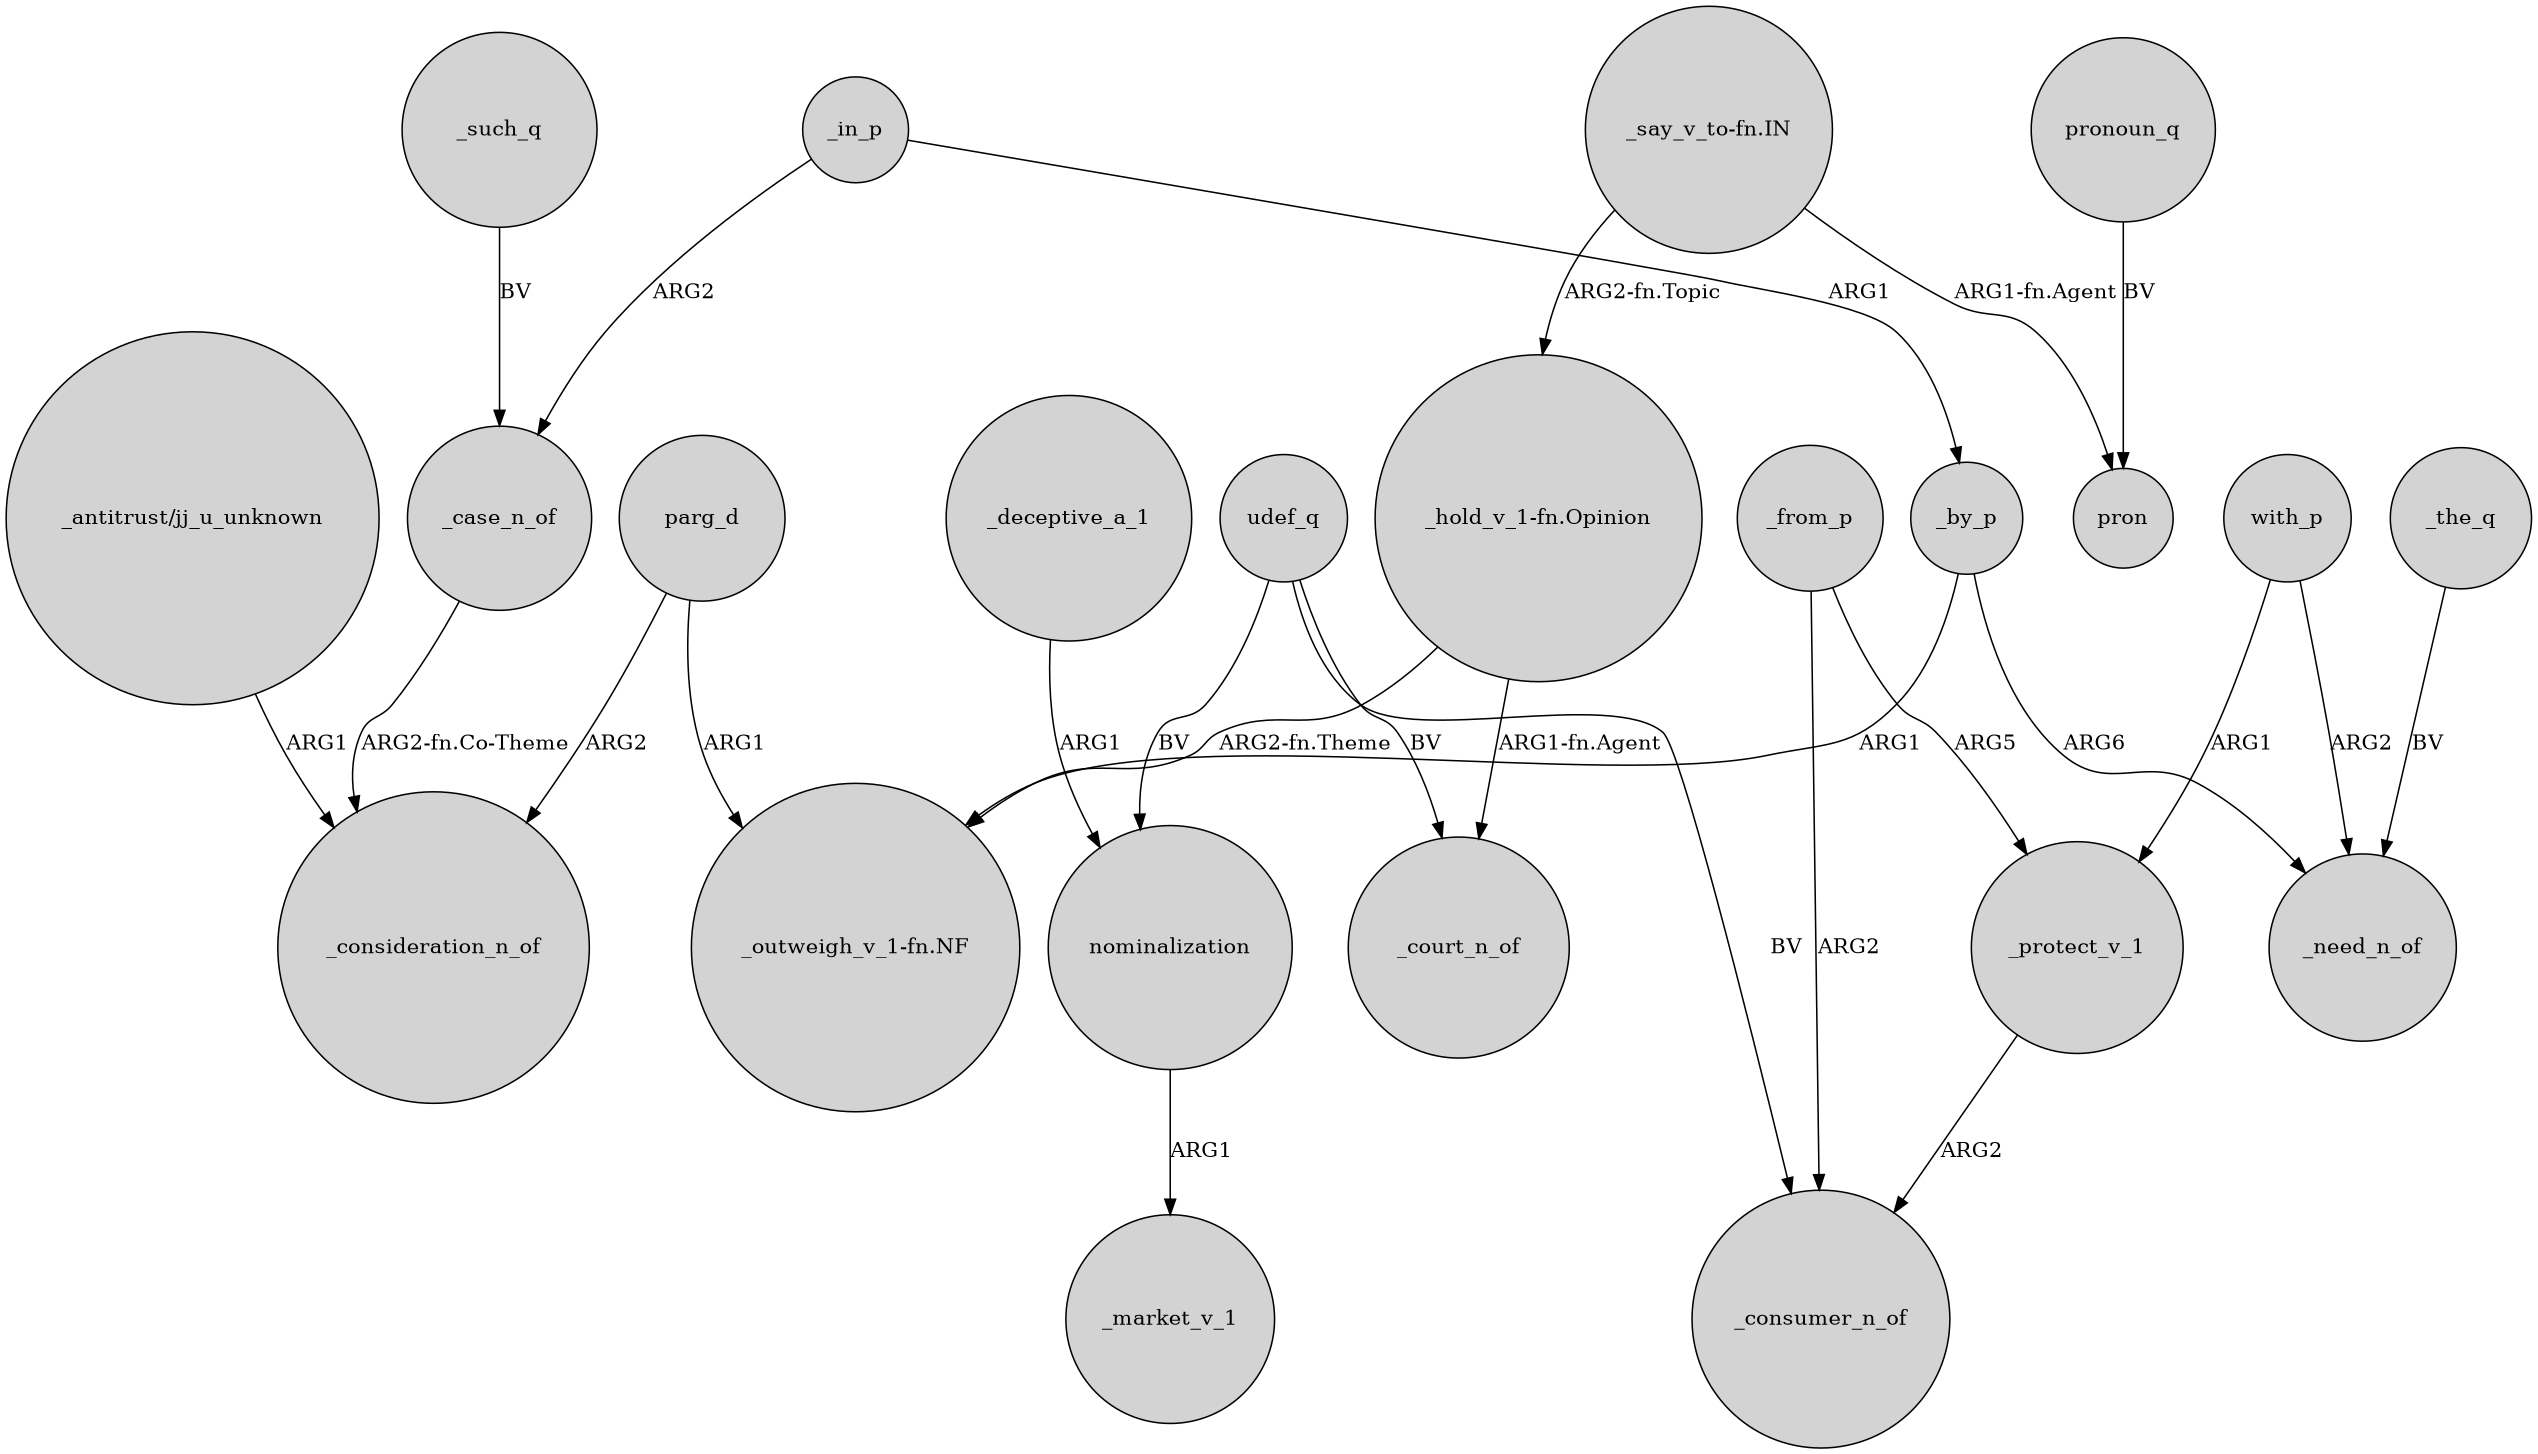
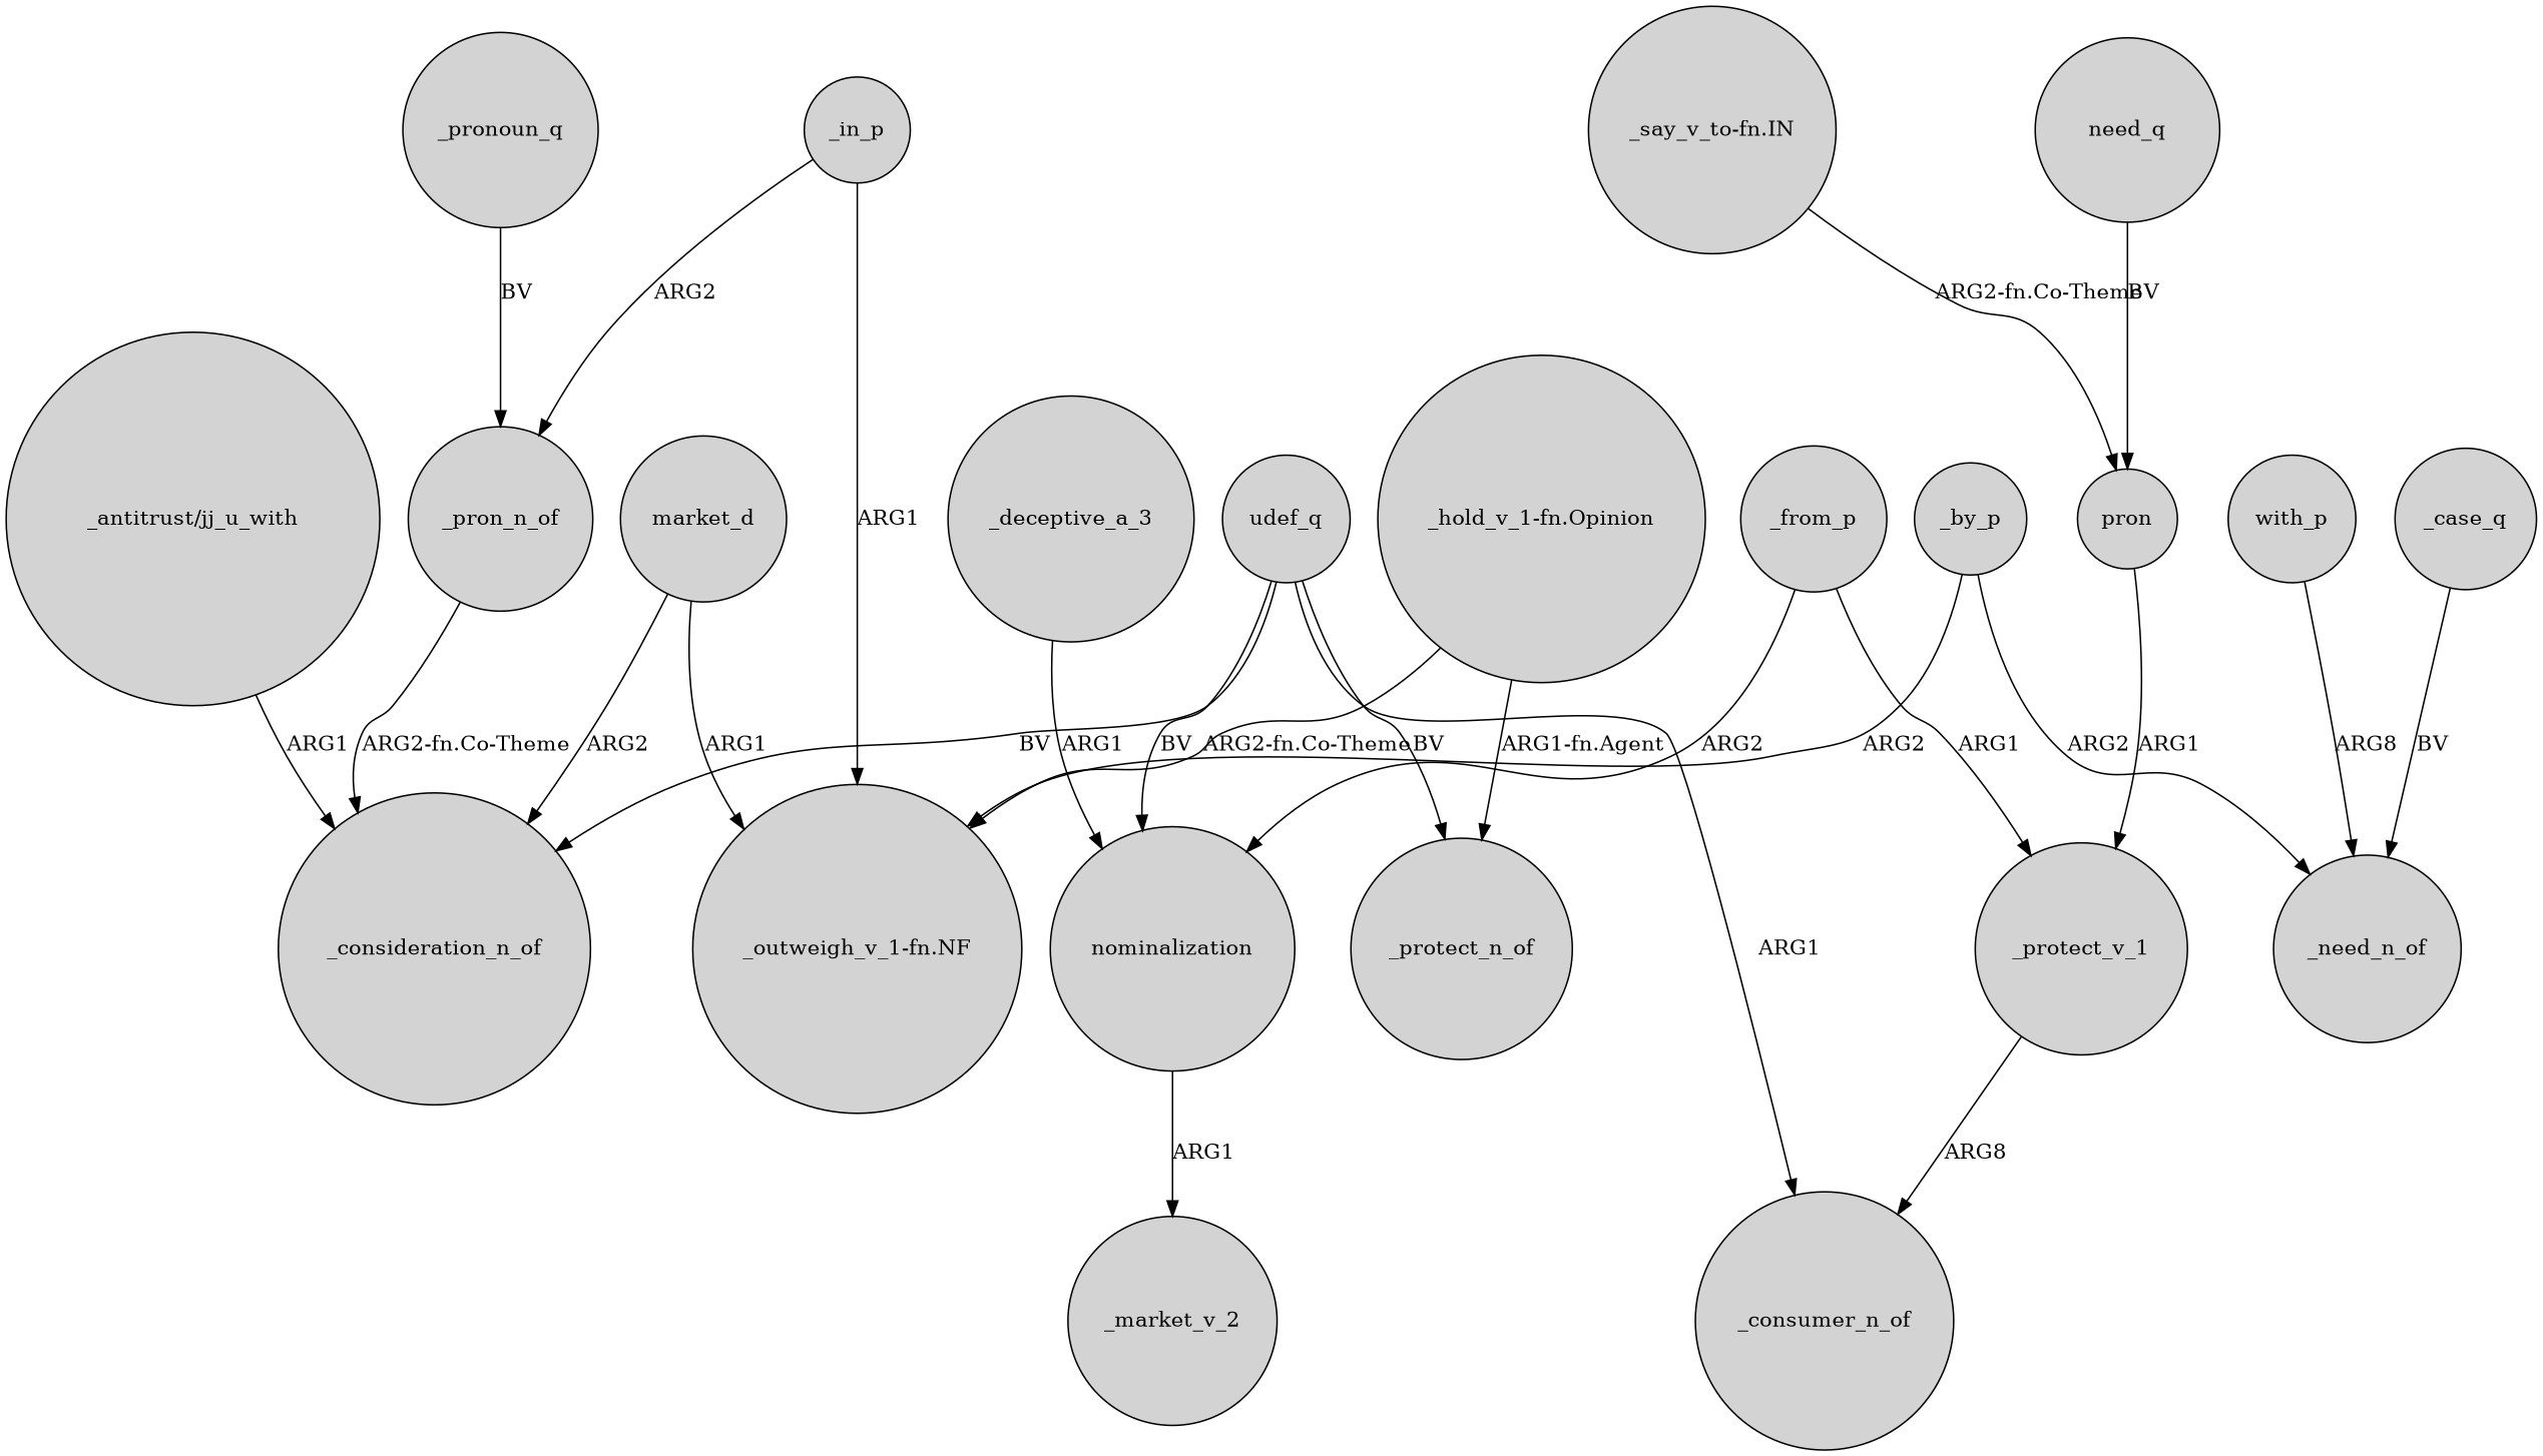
  digraph {
    node [shape=circle style=filled]
    udef_q
    _consideration_n_of
    nominalization
-   _court_n_of
+   _court_n_of [label=_protect_n_of]
    _consumer_n_of
-   _market_v_1
+   _market_v_1 [label=_market_v_2]
    _from_p
    _protect_v_1
-   _such_q
-   _case_n_of
+   _such_q [label=_pronoun_q]
+   _case_n_of [label=_pron_n_of]
    "_hold_v_1-fn.Opinion"
    "_outweigh_v_1-fn.NF"
    with_p
    _need_n_of
-   "_antitrust/jj_u_unknown"
-   pronoun_q
+   "_antitrust/jj_u_unknown" [label="_antitrust/jj_u_with"]
+   pronoun_q [label=need_q]
    pron
    _by_p
    "_say_v_to-fn.IN"
-   _the_q
-   _deceptive_a_1
+   _the_q [label=_case_q]
+   _deceptive_a_1 [label=_deceptive_a_3]
    _in_p
-   parg_d
+   parg_d [label=market_d]
+   udef_q -> _consideration_n_of [label=BV]
    udef_q -> nominalization [label=BV]
    udef_q -> _court_n_of [label=BV]
-   udef_q -> _consumer_n_of [label=BV]
+   udef_q -> _consumer_n_of [label=ARG1]
    nominalization -> _market_v_1 [label=ARG1]
-   _from_p -> _consumer_n_of [label=ARG2]
-   _from_p -> _protect_v_1 [label=ARG5]
-   _protect_v_1 -> _consumer_n_of [label=ARG2]
+   _from_p -> nominalization [label=ARG2]
+   _from_p -> _protect_v_1 [label=ARG1]
+   _protect_v_1 -> _consumer_n_of [label=ARG8]
    _such_q -> _case_n_of [label=BV]
    _case_n_of -> _consideration_n_of [label="ARG2-fn.Co-Theme"]
    "_hold_v_1-fn.Opinion" -> _court_n_of [label="ARG1-fn.Agent"]
-   "_hold_v_1-fn.Opinion" -> "_outweigh_v_1-fn.NF" [label="ARG2-fn.Theme"]
-   with_p -> _protect_v_1 [label=ARG1]
-   with_p -> _need_n_of [label=ARG2]
+   "_hold_v_1-fn.Opinion" -> "_outweigh_v_1-fn.NF" [label="ARG2-fn.Co-Theme"]
+   pron -> _protect_v_1 [label=ARG1]
+   with_p -> _need_n_of [label=ARG8]
    "_antitrust/jj_u_unknown" -> _consideration_n_of [label=ARG1]
    pronoun_q -> pron [label=BV]
-   _by_p -> "_outweigh_v_1-fn.NF" [label=ARG1]
-   _by_p -> _need_n_of [label=ARG6]
-   "_say_v_to-fn.IN" -> "_hold_v_1-fn.Opinion" [label="ARG2-fn.Topic"]
-   "_say_v_to-fn.IN" -> pron [label="ARG1-fn.Agent"]
+   _by_p -> "_outweigh_v_1-fn.NF" [label=ARG2]
+   _by_p -> _need_n_of [label=ARG2]
+   "_say_v_to-fn.IN" -> pron [label="ARG2-fn.Co-Theme"]
    _the_q -> _need_n_of [label=BV]
    _deceptive_a_1 -> nominalization [label=ARG1]
    _in_p -> _case_n_of [label=ARG2]
-   _in_p -> _by_p [label=ARG1]
+   _in_p -> "_outweigh_v_1-fn.NF" [label=ARG1]
    parg_d -> _consideration_n_of [label=ARG2]
    parg_d -> "_outweigh_v_1-fn.NF" [label=ARG1]
  }
